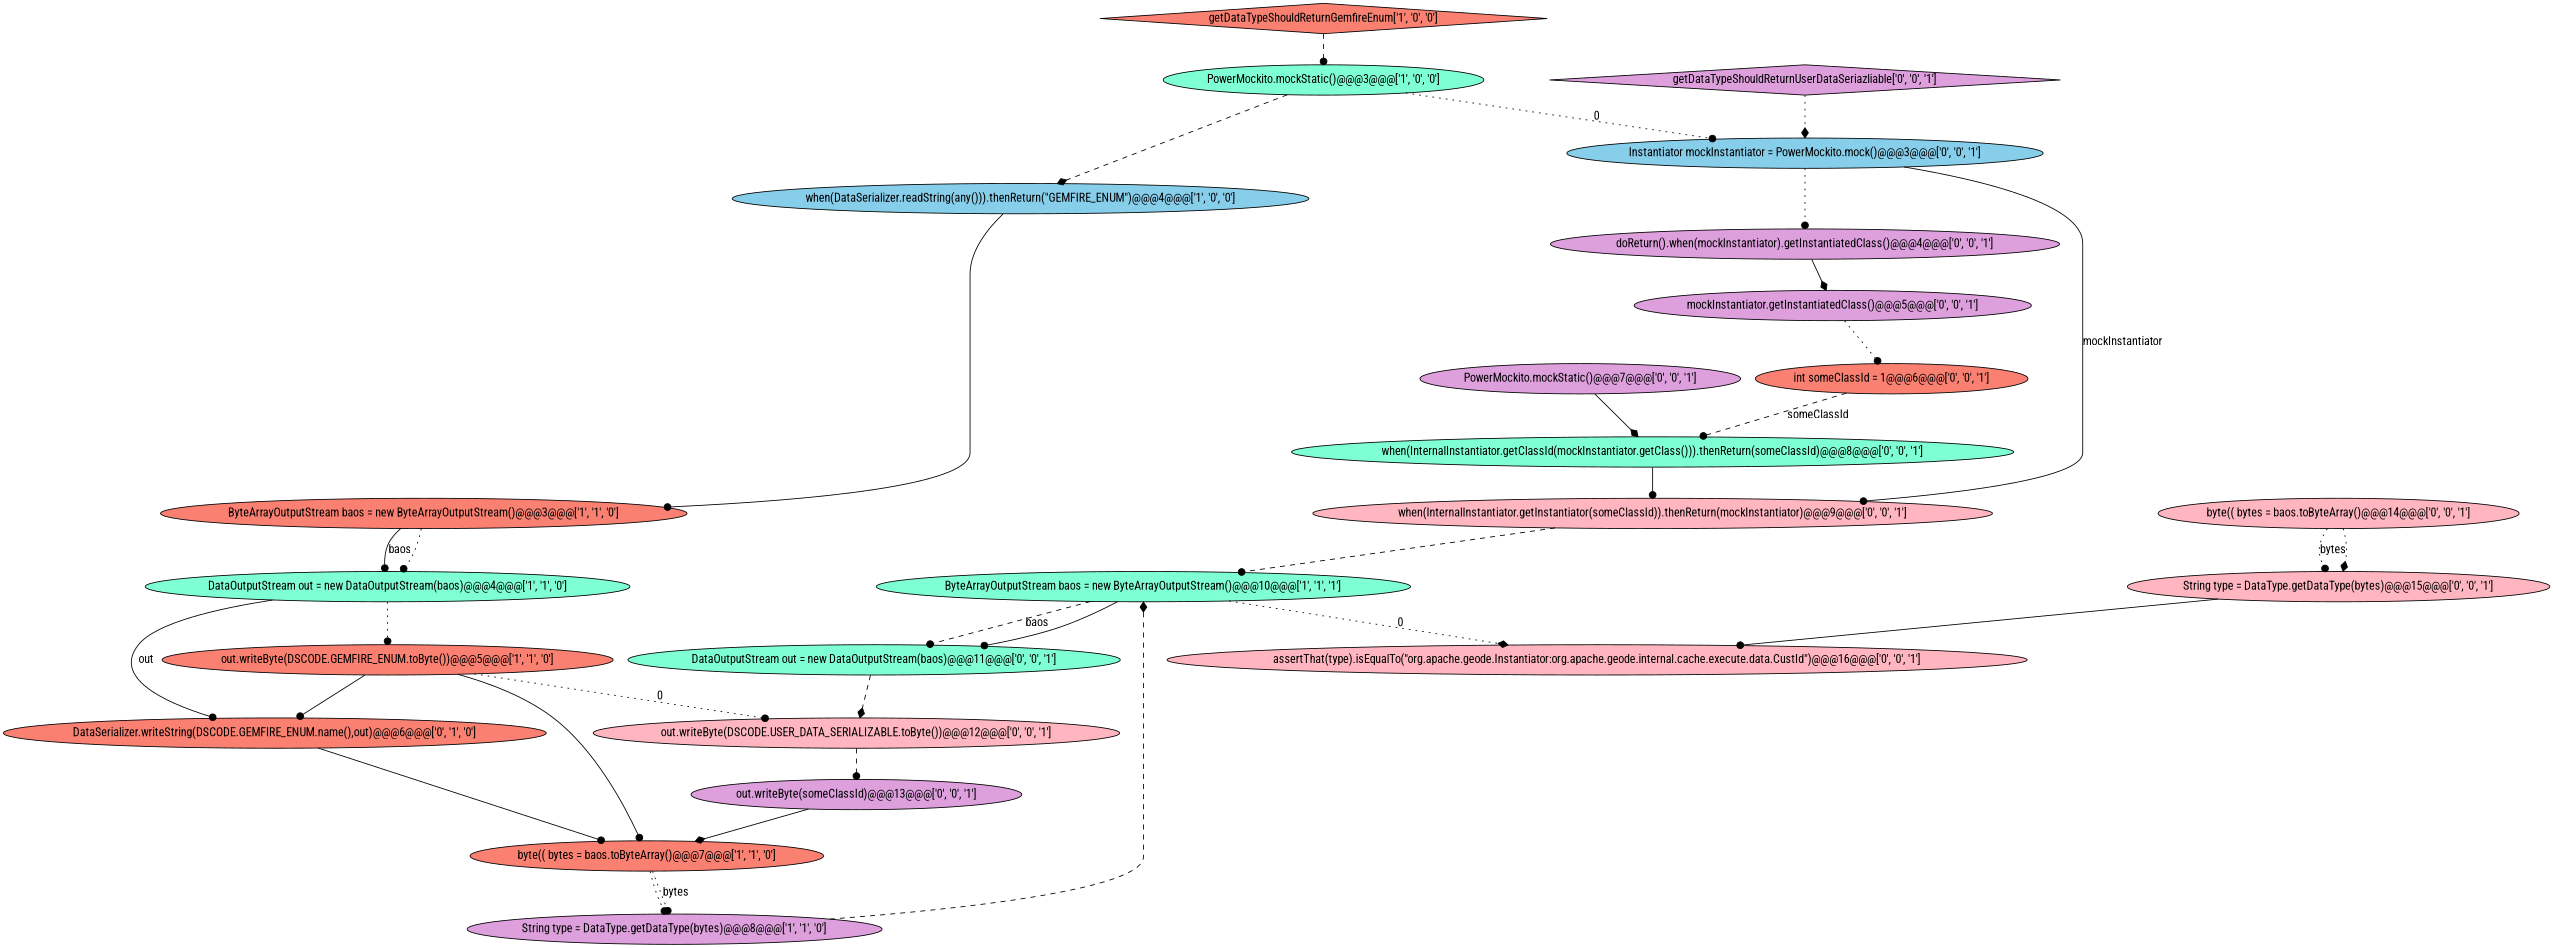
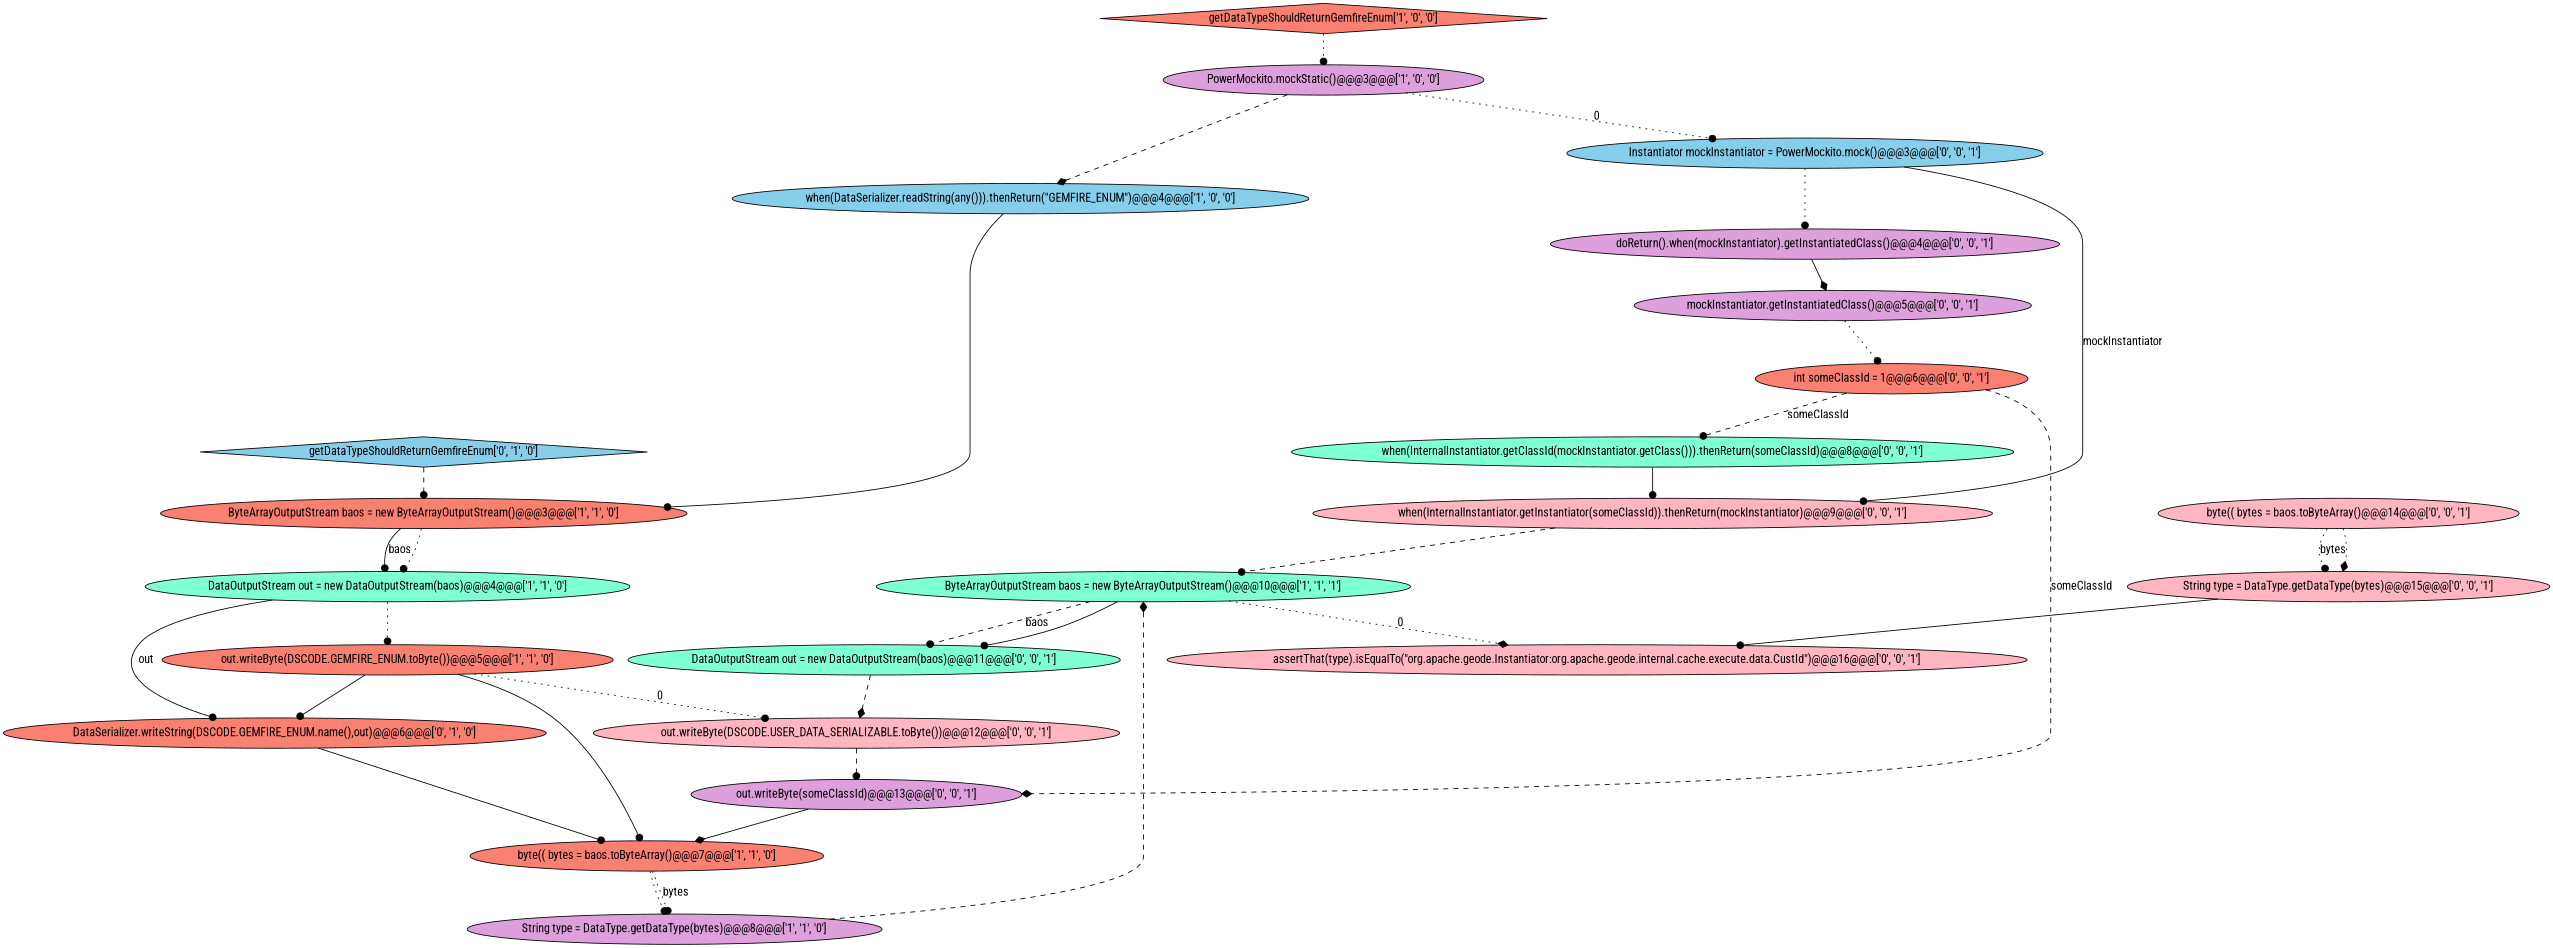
  digraph {
    fontname="Roboto Condensed"
    node [fillcolor=plum fontname="Roboto Condensed" shape=ellipse style=filled]
    edge [arrowhead=dot fontname="Roboto Condensed" style=solid]
    n1 [fillcolor=lightpink label="when(InternalInstantiator.getInstantiator(someClassId)).thenReturn(mockInstantiator)@@@9@@@['0', '0', '1']"]
    n2 [fillcolor=aquamarine label="ByteArrayOutputStream baos = new ByteArrayOutputStream()@@@10@@@['1', '1', '1']"]
    n3 [fillcolor=aquamarine label="DataOutputStream out = new DataOutputStream(baos)@@@11@@@['0', '0', '1']"]
    n4 [fillcolor=lightpink label="assertThat(type).isEqualTo(\"org.apache.geode.Instantiator:org.apache.geode.internal.cache.execute.data.CustId\")@@@16@@@['0', '0', '1']"]
    n5 [fillcolor=aquamarine label="when(InternalInstantiator.getClassId(mockInstantiator.getClass())).thenReturn(someClassId)@@@8@@@['0', '0', '1']"]
    n6 [fillcolor=skyblue label="when(DataSerializer.readString(any())).thenReturn(\"GEMFIRE_ENUM\")@@@4@@@['1', '0', '0']"]
    n7 [fillcolor=salmon label="ByteArrayOutputStream baos = new ByteArrayOutputStream()@@@3@@@['1', '1', '0']"]
    n8 [fillcolor=aquamarine label="DataOutputStream out = new DataOutputStream(baos)@@@4@@@['1', '1', '0']"]
    n9 [fillcolor=lightpink label="out.writeByte(DSCODE.USER_DATA_SERIALIZABLE.toByte())@@@12@@@['0', '0', '1']"]
    n10 [label="out.writeByte(someClassId)@@@13@@@['0', '0', '1']"]
    n11 [fillcolor=salmon label="byte(( bytes = baos.toByteArray()@@@7@@@['1', '1', '0']"]
-   n12 [label="PowerMockito.mockStatic()@@@7@@@['0', '0', '1']"]
-   n13 [label="getDataTypeShouldReturnUserDataSeriazliable['0', '0', '1']" shape=diamond]
    n14 [fillcolor=skyblue label="Instantiator mockInstantiator = PowerMockito.mock()@@@3@@@['0', '0', '1']"]
    n15 [label="doReturn().when(mockInstantiator).getInstantiatedClass()@@@4@@@['0', '0', '1']"]
    n16 [fillcolor=salmon label="out.writeByte(DSCODE.GEMFIRE_ENUM.toByte())@@@5@@@['1', '1', '0']"]
    n17 [fillcolor=salmon label="DataSerializer.writeString(DSCODE.GEMFIRE_ENUM.name(),out)@@@6@@@['0', '1', '0']"]
    n18 [label="String type = DataType.getDataType(bytes)@@@8@@@['1', '1', '0']"]
-   n19 [fillcolor=aquamarine label="PowerMockito.mockStatic()@@@3@@@['1', '0', '0']"]
+   n19 [label="PowerMockito.mockStatic()@@@3@@@['1', '0', '0']"]
    n20 [label="mockInstantiator.getInstantiatedClass()@@@5@@@['0', '0', '1']"]
    n21 [fillcolor=salmon label="int someClassId = 1@@@6@@@['0', '0', '1']"]
+   n22 [fillcolor=skyblue label="getDataTypeShouldReturnGemfireEnum['0', '1', '0']" shape=diamond]
    n23 [fillcolor=lightpink label="String type = DataType.getDataType(bytes)@@@15@@@['0', '0', '1']"]
    n24 [fillcolor=lightpink label="byte(( bytes = baos.toByteArray()@@@14@@@['0', '0', '1']"]
    n25 [fillcolor=salmon label="getDataTypeShouldReturnGemfireEnum['1', '0', '0']" shape=diamond]
    n1 -> n2 [style=dashed]
    n2 -> n3 [label=baos style=dashed]
    n2 -> n3
    n2 -> n4 [arrowhead=diamond label=0 style=dotted]
    n3 -> n9 [arrowhead=diamond style=dashed]
    n5 -> n1
    n6 -> n7
    n7 -> n8 [label=baos]
    n7 -> n8 [style=dotted]
    n8 -> n16 [style=dotted]
    n8 -> n17 [label=out]
    n9 -> n10 [style=dashed]
    n10 -> n11 [arrowhead=diamond]
    n11 -> n18 [label=bytes style=dotted]
    n11 -> n18 [style=dotted]
-   n12 -> n5 [arrowhead=diamond]
-   n13 -> n14 [arrowhead=diamond style=dotted]
    n14 -> n1 [label=mockInstantiator]
    n14 -> n15 [style=dotted]
    n15 -> n20 [arrowhead=diamond]
    n16 -> n9 [label=0 style=dotted]
    n16 -> n11
    n16 -> n17
    n17 -> n11
    n18 -> n2 [arrowhead=diamond style=dashed]
    n19 -> n6 [arrowhead=diamond style=dashed]
    n19 -> n14 [label=0 style=dotted]
    n20 -> n21 [style=dotted]
    n21 -> n5 [label=someClassId style=dashed]
+   n21 -> n10 [arrowhead=diamond label=someClassId style=dashed]
+   n22 -> n7 [style=dashed]
    n23 -> n4
    n24 -> n23 [label=bytes style=dotted]
    n24 -> n23 [arrowhead=diamond style=dotted]
-   n25 -> n19 [style=dashed]
+   n25 -> n19 [style=dotted]
  }
